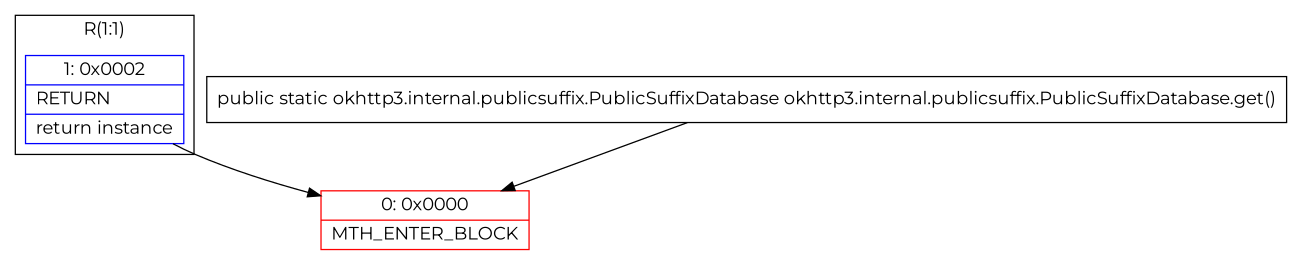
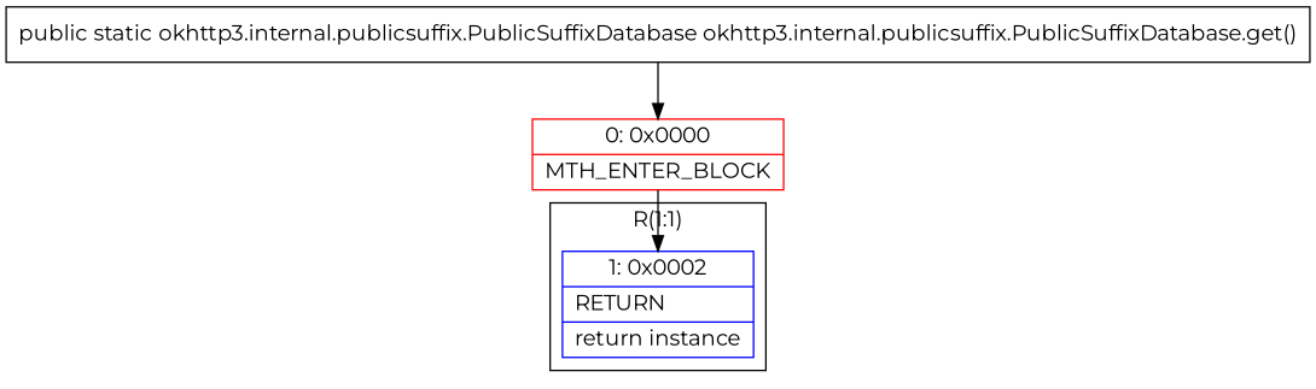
  digraph {
    fontname=Montserrat
    node [shape=record fontname=Montserrat]
    edge [fontname=Montserrat]
    n1 [color=blue label="{1\:\ 0x0002|RETURN\l|return instance\l}"]
    n2 [color=red label="{0\:\ 0x0000|MTH_ENTER_BLOCK\l}"]
    n3 [label="{public static okhttp3.internal.publicsuffix.PublicSuffixDatabase okhttp3.internal.publicsuffix.PublicSuffixDatabase.get() }"]
    subgraph cluster_1 {
      label="R(1:1)"
      n1
    }
-   n1 -> n2
+   n2 -> n1
    n3 -> n2
  }
